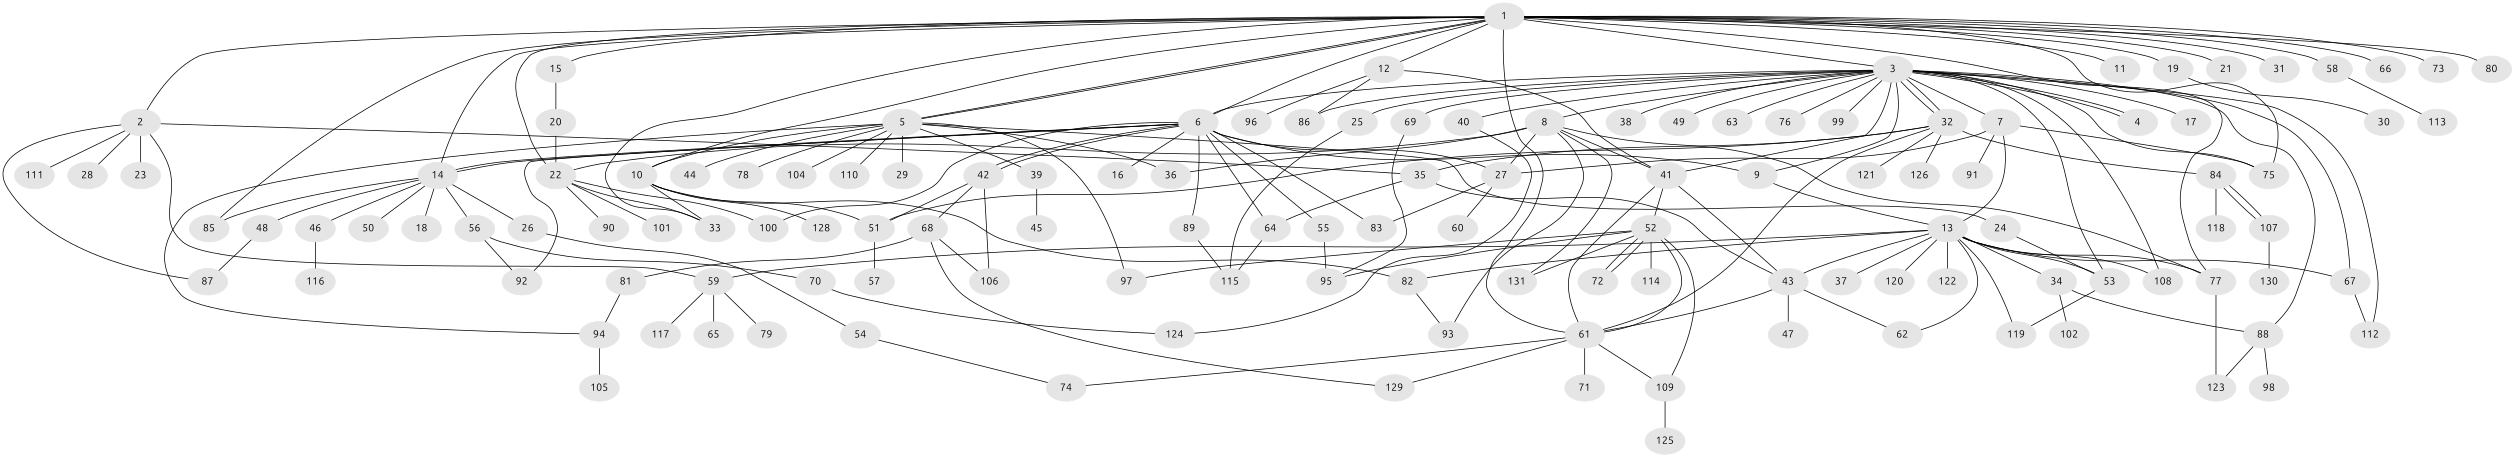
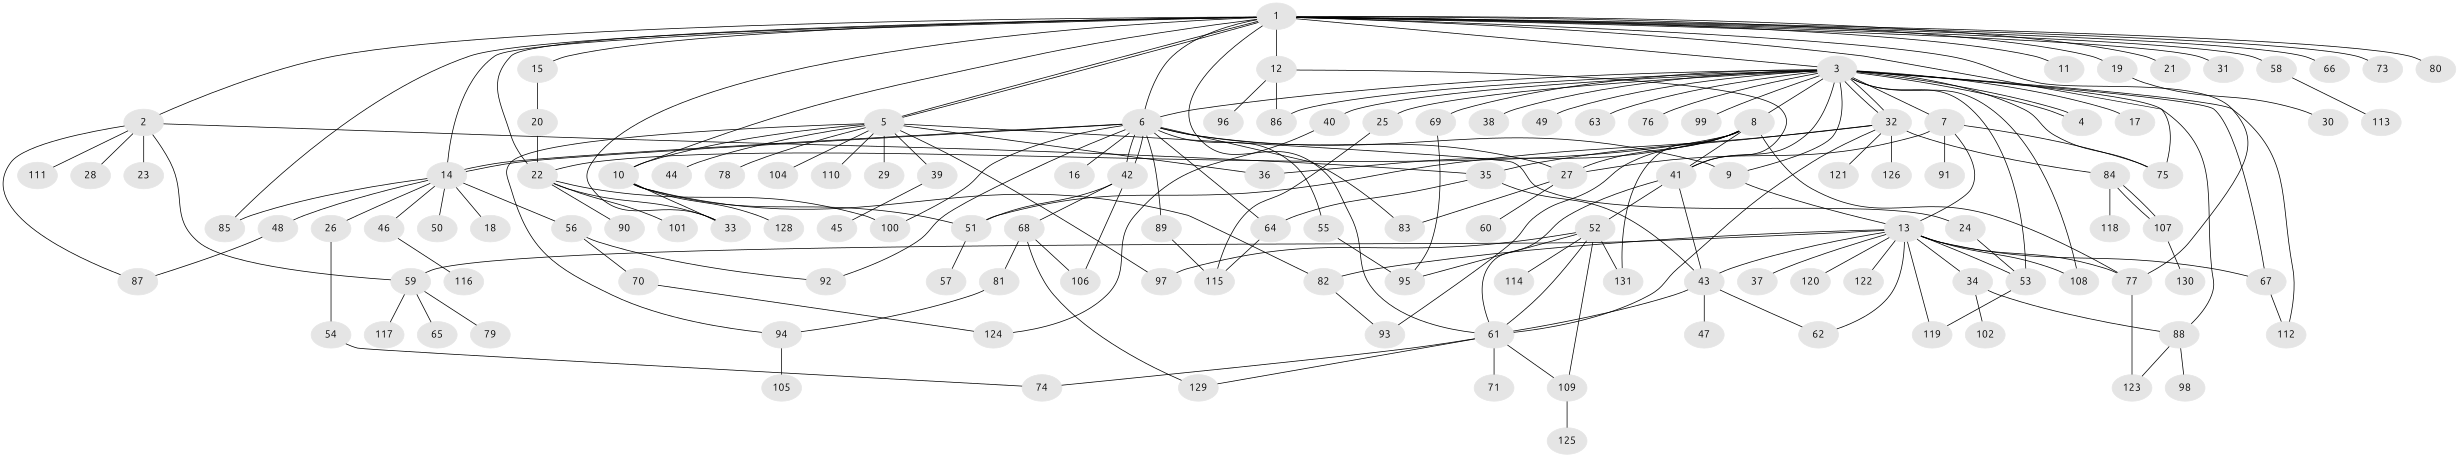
  graph {
    fontname=Ubuntu
    node [color=gray90 fontname=Ubuntu style=filled]
    edge [fontname=Ubuntu]
    1
    2
    3
    5
    6
    10
    11
    12
    14
    15
    19
    21
    22
    31
    33
    58
    61
    66
    73
    75
    77
    80
    85
    23
    28
    35
    59
    87
    111
    4
    7
    8
    9
    17
    25
    32
    38
    40
    41
    49
    53
    63
    67
    69
    76
    86
    88
    99
    108
    112
    24
    29
    36
    39
    44
    78
    94
    97
    104
    110
    16
    27
    42
    55
    64
    83
    89
    92
    100
    51
    82
    128
    96
    18
    26
    46
    48
    50
    56
    20
    30
    90
    101
    113
    109
    74
    71
    129
    123
    43
    65
    79
    117
    13
    91
    93
    131
    115
    84
    121
    126
    124
    52
    119
    95
    98
    45
    105
    60
    68
    106
    34
    37
    62
    120
    122
    57
    102
    47
    54
    116
    70
    107
    118
-   72
    114
    81
    125
    130
    1 -- 2
    1 -- 3
    1 -- 5
    1 -- 5
    1 -- 6
    1 -- 10
    1 -- 11
    1 -- 12
    1 -- 14
    1 -- 15
    1 -- 19
    1 -- 21
    1 -- 22
    1 -- 31
    1 -- 33
    1 -- 58
    1 -- 61
    1 -- 66
    1 -- 73
    1 -- 75
    1 -- 77
    1 -- 80
    1 -- 85
    2 -- 23
    2 -- 28
    2 -- 35
    2 -- 59
    2 -- 87
    2 -- 111
    3 -- 6
    3 -- 75
    3 -- 4
    3 -- 4
    3 -- 7
    3 -- 8
    3 -- 9
    3 -- 17
    3 -- 25
    3 -- 32
    3 -- 32
    3 -- 38
    3 -- 40
    3 -- 41
    3 -- 49
    3 -- 53
    3 -- 63
    3 -- 67
    3 -- 69
    3 -- 76
    3 -- 86
    3 -- 88
    3 -- 99
    3 -- 108
    3 -- 112
    5 -- 10
    5 -- 24
    5 -- 29
    5 -- 36
    5 -- 39
    5 -- 44
    5 -- 78
    5 -- 94
    5 -- 97
    5 -- 104
    5 -- 110
    6 -- 14
    6 -- 14
    6 -- 9
    6 -- 16
    6 -- 27
    6 -- 42
    6 -- 42
    6 -- 55
    6 -- 64
    6 -- 83
    6 -- 89
    6 -- 92
    6 -- 100
    10 -- 33
    10 -- 51
    10 -- 82
    10 -- 128
    12 -- 41
    12 -- 86
    12 -- 96
    14 -- 85
    14 -- 18
    14 -- 26
    14 -- 46
    14 -- 48
    14 -- 50
    14 -- 56
    15 -- 20
    19 -- 30
    22 -- 33
    22 -- 100
    22 -- 90
    22 -- 101
    58 -- 113
    61 -- 109
    61 -- 74
    61 -- 71
    61 -- 129
    77 -- 123
    35 -- 64
    35 -- 43
    59 -- 65
    59 -- 79
    59 -- 117
    7 -- 75
    7 -- 27
    7 -- 13
    7 -- 91
    8 -- 22
    8 -- 77
    8 -- 41
    8 -- 36
    8 -- 27
    8 -- 93
    8 -- 131
    9 -- 13
    25 -- 115
    32 -- 61
    32 -- 35
    32 -- 51
    32 -- 84
    32 -- 121
    32 -- 126
    40 -- 124
    41 -- 61
    41 -- 43
    41 -- 52
    53 -- 119
    67 -- 112
    69 -- 95
    88 -- 123
    88 -- 98
    24 -- 53
    39 -- 45
    94 -- 105
    27 -- 83
    27 -- 60
    42 -- 51
    42 -- 68
    42 -- 106
    55 -- 95
    64 -- 115
    89 -- 115
    51 -- 57
    82 -- 93
    26 -- 54
    46 -- 116
    48 -- 87
    56 -- 92
    56 -- 70
    20 -- 22
    109 -- 125
    43 -- 61
    43 -- 62
    43 -- 47
    13 -- 77
    13 -- 59
    13 -- 53
    13 -- 67
    13 -- 108
    13 -- 82
    13 -- 43
    13 -- 119
    13 -- 34
    13 -- 37
    13 -- 62
    13 -- 120
    13 -- 122
    84 -- 107
    84 -- 107
    84 -- 118
    52 -- 61
    52 -- 97
    52 -- 109
    52 -- 131
    52 -- 95
-   52 -- 72
-   52 -- 72
    52 -- 114
    68 -- 129
    68 -- 106
    68 -- 81
    34 -- 88
    34 -- 102
    54 -- 74
    70 -- 124
    107 -- 130
    81 -- 94
  }
